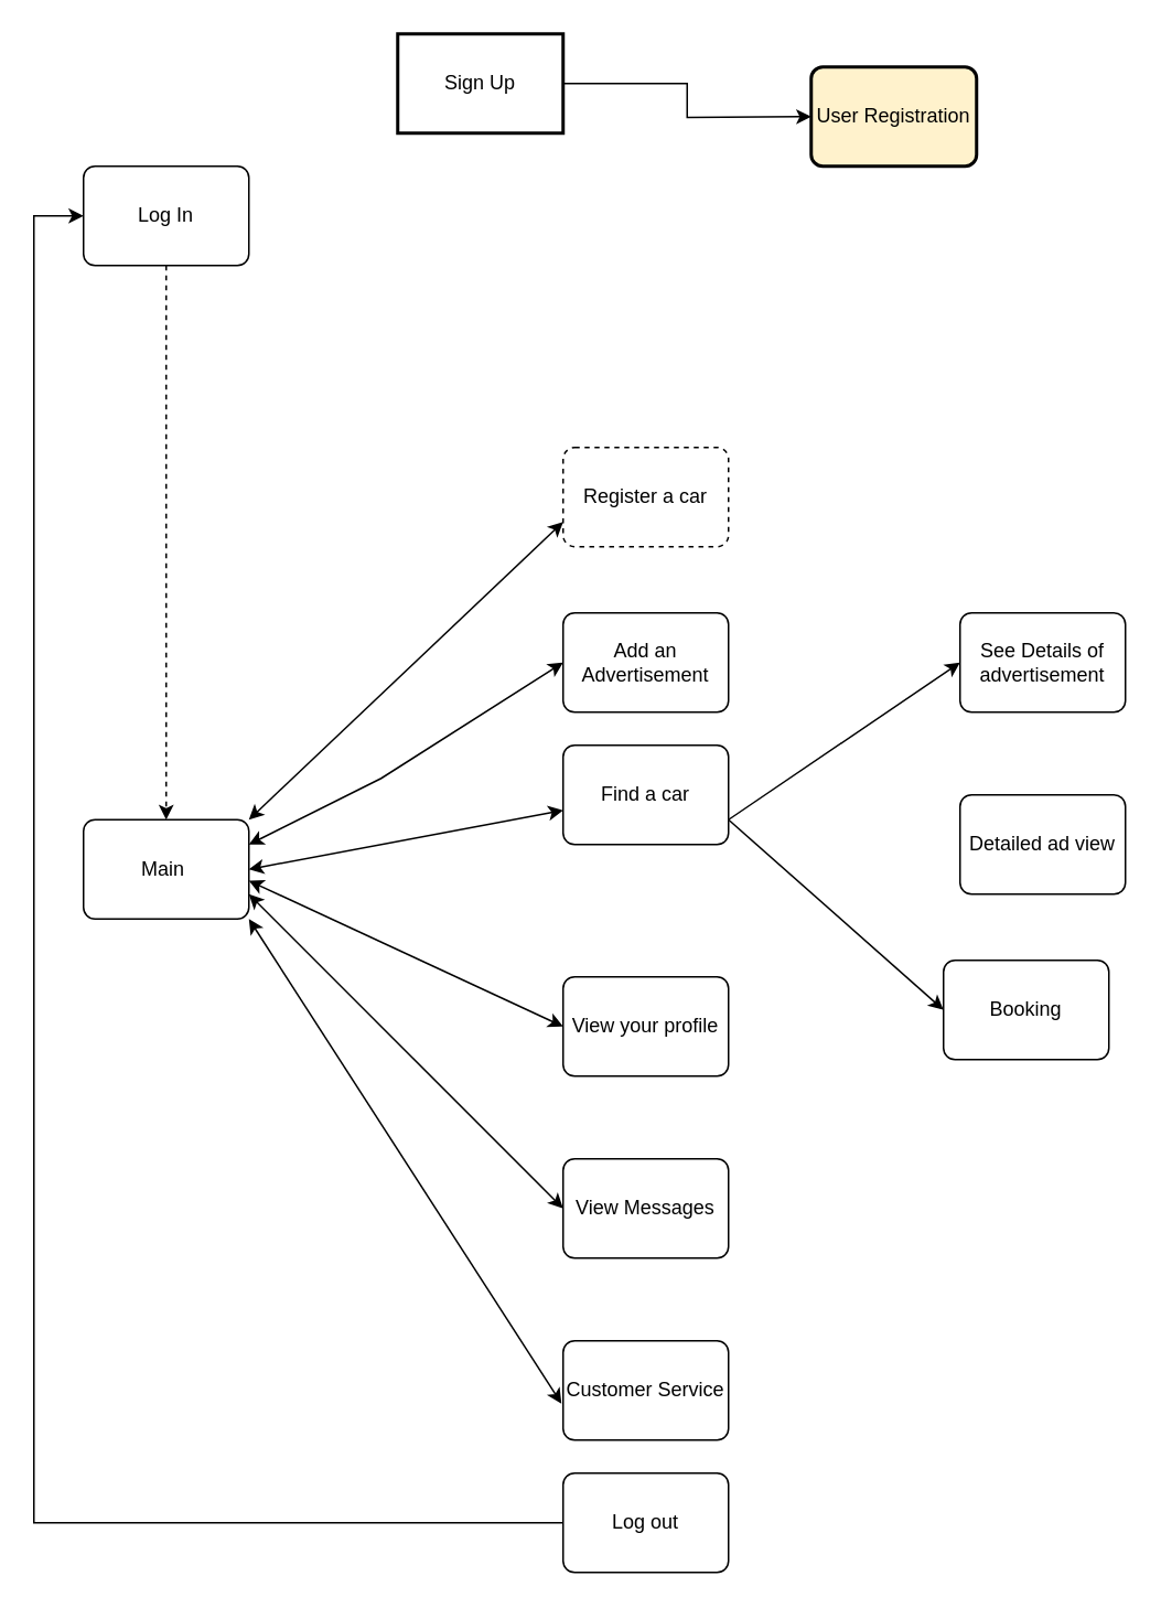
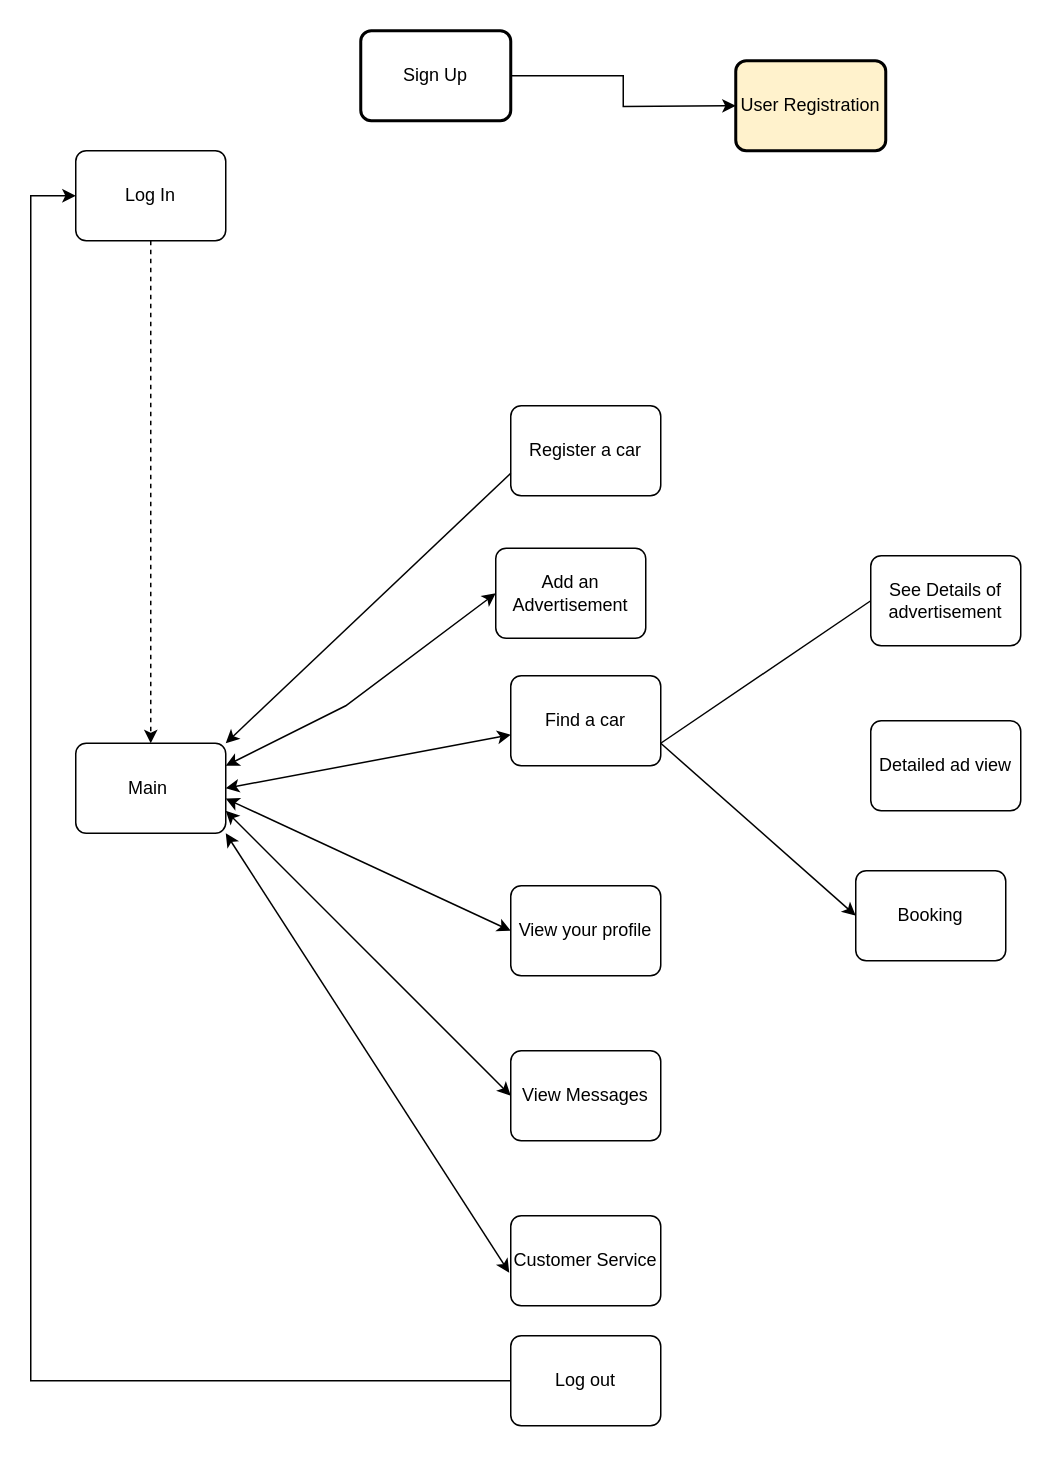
  <mxCell id="0" />
  <mxCell id="1" parent="0" />
  <mxCell id="2" style="edgeStyle=orthogonalEdgeStyle;rounded=0;orthogonalLoop=1;jettySize=auto;html=1;exitX=0.5;exitY=1;exitDx=0;exitDy=0;entryX=0.5;entryY=0;entryDx=0;entryDy=0;dashed=1;" parent="1" source="3" target="6" edge="1"><mxGeometry relative="1" as="geometry"><mxPoint x="100" y="360" as="targetPoint" /></mxGeometry></mxCell>
  <mxCell id="3" value="Log In" style="rounded=1;whiteSpace=wrap;html=1;absoluteArcSize=1;arcSize=14;strokeWidth=1;" parent="1" vertex="1"><mxGeometry x="50" y="100" width="100" height="60" as="geometry" /></mxCell>
  <mxCell id="4" style="edgeStyle=orthogonalEdgeStyle;rounded=0;orthogonalLoop=1;jettySize=auto;html=1;" parent="1" source="5" edge="1"><mxGeometry relative="1" as="geometry"><mxPoint x="490" y="70" as="targetPoint" /></mxGeometry></mxCell>
- <mxCell id="5" value="Sign Up" style="whiteSpace=wrap;html=1;absoluteArcSize=1;arcSize=14;strokeWidth=2;rounded=0;" parent="1" vertex="1"><mxGeometry x="240" y="20" width="100" height="60" as="geometry" /></mxCell>
+ <mxCell id="5" value="Sign Up" style="rounded=1;whiteSpace=wrap;html=1;absoluteArcSize=1;arcSize=14;strokeWidth=2;" parent="1" vertex="1"><mxGeometry x="240" y="20" width="100" height="60" as="geometry" /></mxCell>
  <mxCell id="6" value="Main&amp;nbsp;" style="rounded=1;whiteSpace=wrap;html=1;absoluteArcSize=1;arcSize=14;strokeWidth=1;" parent="1" vertex="1"><mxGeometry x="50" y="495" width="100" height="60" as="geometry" /></mxCell>
- <mxCell id="7" value="Register a car" style="rounded=1;whiteSpace=wrap;html=1;absoluteArcSize=1;arcSize=14;strokeWidth=1;dashed=1;" parent="1" vertex="1"><mxGeometry x="340" y="270" width="100" height="60" as="geometry" /></mxCell>
+ <mxCell id="7" value="Register a car" style="rounded=1;whiteSpace=wrap;html=1;absoluteArcSize=1;arcSize=14;strokeWidth=1;" parent="1" vertex="1"><mxGeometry x="340" y="270" width="100" height="60" as="geometry" /></mxCell>
  <mxCell id="8" value="Find a car" style="rounded=1;whiteSpace=wrap;html=1;absoluteArcSize=1;arcSize=14;strokeWidth=1;" parent="1" vertex="1"><mxGeometry x="340" y="450" width="100" height="60" as="geometry" /></mxCell>
  <mxCell id="9" value="User Registration" style="rounded=1;whiteSpace=wrap;html=1;absoluteArcSize=1;arcSize=14;strokeWidth=2;fillColor=#fff2cc;" parent="1" vertex="1"><mxGeometry x="490" y="40" width="100" height="60" as="geometry" /></mxCell>
  <mxCell id="10" value="View your profile" style="rounded=1;whiteSpace=wrap;html=1;absoluteArcSize=1;arcSize=14;strokeWidth=1;" parent="1" vertex="1"><mxGeometry x="340" y="590" width="100" height="60" as="geometry" /></mxCell>
- <mxCell id="11" value="Add an Advertisement" style="rounded=1;whiteSpace=wrap;html=1;absoluteArcSize=1;arcSize=14;strokeWidth=1;" parent="1" vertex="1"><mxGeometry x="340" y="370" width="100" height="60" as="geometry" /></mxCell>
+ <mxCell id="11" value="Add an Advertisement" style="rounded=1;whiteSpace=wrap;html=1;absoluteArcSize=1;arcSize=14;strokeWidth=1;" parent="1" vertex="1"><mxGeometry x="330" y="365" width="100" height="60" as="geometry" /></mxCell>
  <mxCell id="12" value="See Details of advertisement" style="rounded=1;whiteSpace=wrap;html=1;absoluteArcSize=1;arcSize=14;strokeWidth=1;" parent="1" vertex="1"><mxGeometry x="580" y="370" width="100" height="60" as="geometry" /></mxCell>
  <mxCell id="13" value="Booking" style="rounded=1;whiteSpace=wrap;html=1;absoluteArcSize=1;arcSize=14;strokeWidth=1;" parent="1" vertex="1"><mxGeometry x="570" y="580" width="100" height="60" as="geometry" /></mxCell>
  <mxCell id="14" value="View Messages" style="rounded=1;whiteSpace=wrap;html=1;absoluteArcSize=1;arcSize=14;strokeWidth=1;" parent="1" vertex="1"><mxGeometry x="340" y="700" width="100" height="60" as="geometry" /></mxCell>
  <mxCell id="15" value="Detailed ad view" style="rounded=1;whiteSpace=wrap;html=1;absoluteArcSize=1;arcSize=14;strokeWidth=1;" parent="1" vertex="1"><mxGeometry x="580" y="480" width="100" height="60" as="geometry" /></mxCell>
  <mxCell id="16" value="Customer Service" style="rounded=1;whiteSpace=wrap;html=1;absoluteArcSize=1;arcSize=14;strokeWidth=1;" parent="1" vertex="1"><mxGeometry x="340" y="810" width="100" height="60" as="geometry" /></mxCell>
- <mxCell id="17" value="" style="endArrow=classic;startArrow=classic;html=1;rounded=0;exitX=1;exitY=0;exitDx=0;exitDy=0;entryX=0;entryY=0.75;entryDx=0;entryDy=0;" parent="1" source="6" target="7" edge="1"><mxGeometry width="50" height="50" relative="1" as="geometry"><mxPoint x="150" y="540" as="sourcePoint" /><mxPoint x="200" y="490" as="targetPoint" /></mxGeometry></mxCell>
+ <mxCell id="17" value="" style="endArrow=none;startArrow=classic;html=1;rounded=0;exitX=1;exitY=0;exitDx=0;exitDy=0;entryX=0;entryY=0.75;entryDx=0;entryDy=0;" parent="1" source="6" target="7" edge="1"><mxGeometry width="50" height="50" relative="1" as="geometry"><mxPoint x="150" y="540" as="sourcePoint" /><mxPoint x="200" y="490" as="targetPoint" /></mxGeometry></mxCell>
  <mxCell id="18" value="" style="endArrow=classic;startArrow=classic;html=1;rounded=0;exitX=1;exitY=0.25;exitDx=0;exitDy=0;entryX=0;entryY=0.5;entryDx=0;entryDy=0;" parent="1" source="6" target="11" edge="1"><mxGeometry width="50" height="50" relative="1" as="geometry"><mxPoint x="160" y="505" as="sourcePoint" /><mxPoint x="350" y="325" as="targetPoint" /><Array as="points"><mxPoint x="230" y="470" /></Array></mxGeometry></mxCell>
  <mxCell id="19" value="" style="endArrow=classic;startArrow=classic;html=1;rounded=0;exitX=1;exitY=0.5;exitDx=0;exitDy=0;" parent="1" source="6" target="8" edge="1"><mxGeometry width="50" height="50" relative="1" as="geometry"><mxPoint x="160" y="520" as="sourcePoint" /><mxPoint x="350" y="410" as="targetPoint" /><Array as="points" /></mxGeometry></mxCell>
  <mxCell id="20" value="" style="endArrow=classic;startArrow=classic;html=1;rounded=0;exitX=1;exitY=0.5;exitDx=0;exitDy=0;entryX=0;entryY=0.5;entryDx=0;entryDy=0;" parent="1" target="10" edge="1"><mxGeometry width="50" height="50" relative="1" as="geometry"><mxPoint x="150" y="531.88" as="sourcePoint" /><mxPoint x="340" y="520.005" as="targetPoint" /><Array as="points" /></mxGeometry></mxCell>
  <mxCell id="21" value="" style="endArrow=classic;startArrow=classic;html=1;rounded=0;exitX=1;exitY=0.75;exitDx=0;exitDy=0;" parent="1" source="6" edge="1"><mxGeometry width="50" height="50" relative="1" as="geometry"><mxPoint x="150" y="741.88" as="sourcePoint" /><mxPoint x="340" y="730.005" as="targetPoint" /><Array as="points" /></mxGeometry></mxCell>
  <mxCell id="22" value="" style="endArrow=classic;startArrow=classic;html=1;rounded=0;exitX=1;exitY=1;exitDx=0;exitDy=0;entryX=-0.01;entryY=0.633;entryDx=0;entryDy=0;entryPerimeter=0;" parent="1" source="6" target="16" edge="1"><mxGeometry width="50" height="50" relative="1" as="geometry"><mxPoint x="180" y="555" as="sourcePoint" /><mxPoint x="370" y="543.125" as="targetPoint" /><Array as="points" /></mxGeometry></mxCell>
- <mxCell id="23" value="" style="endArrow=classic;html=1;rounded=0;exitX=1;exitY=0.75;exitDx=0;exitDy=0;entryX=0;entryY=0.5;entryDx=0;entryDy=0;" parent="1" source="8" target="12" edge="1"><mxGeometry width="50" height="50" relative="1" as="geometry"><mxPoint x="390" y="610" as="sourcePoint" /><mxPoint x="440" y="560" as="targetPoint" /></mxGeometry></mxCell>
+ <mxCell id="23" value="" style="endArrow=none;html=1;rounded=0;exitX=1;exitY=0.75;exitDx=0;exitDy=0;entryX=0;entryY=0.5;entryDx=0;entryDy=0;" parent="1" source="8" target="12" edge="1"><mxGeometry width="50" height="50" relative="1" as="geometry"><mxPoint x="390" y="610" as="sourcePoint" /><mxPoint x="440" y="560" as="targetPoint" /></mxGeometry></mxCell>
  <mxCell id="24" value="" style="endArrow=classic;html=1;rounded=0;entryX=0;entryY=0.5;entryDx=0;entryDy=0;exitX=1;exitY=0.75;exitDx=0;exitDy=0;" parent="1" source="8" target="13" edge="1"><mxGeometry width="50" height="50" relative="1" as="geometry"><mxPoint x="440" y="480" as="sourcePoint" /><mxPoint x="600" y="470" as="targetPoint" /></mxGeometry></mxCell>
  <mxCell id="25" style="edgeStyle=orthogonalEdgeStyle;rounded=0;orthogonalLoop=1;jettySize=auto;html=1;entryX=0;entryY=0.5;entryDx=0;entryDy=0;" parent="1" source="26" target="3" edge="1"><mxGeometry relative="1" as="geometry"><mxPoint x="10" y="110" as="targetPoint" /><Array as="points"><mxPoint x="20" y="920" /><mxPoint x="20" y="130" /></Array></mxGeometry></mxCell>
  <mxCell id="26" value="Log out" style="rounded=1;whiteSpace=wrap;html=1;absoluteArcSize=1;arcSize=14;strokeWidth=1;" parent="1" vertex="1"><mxGeometry x="340" y="890" width="100" height="60" as="geometry" /></mxCell>
